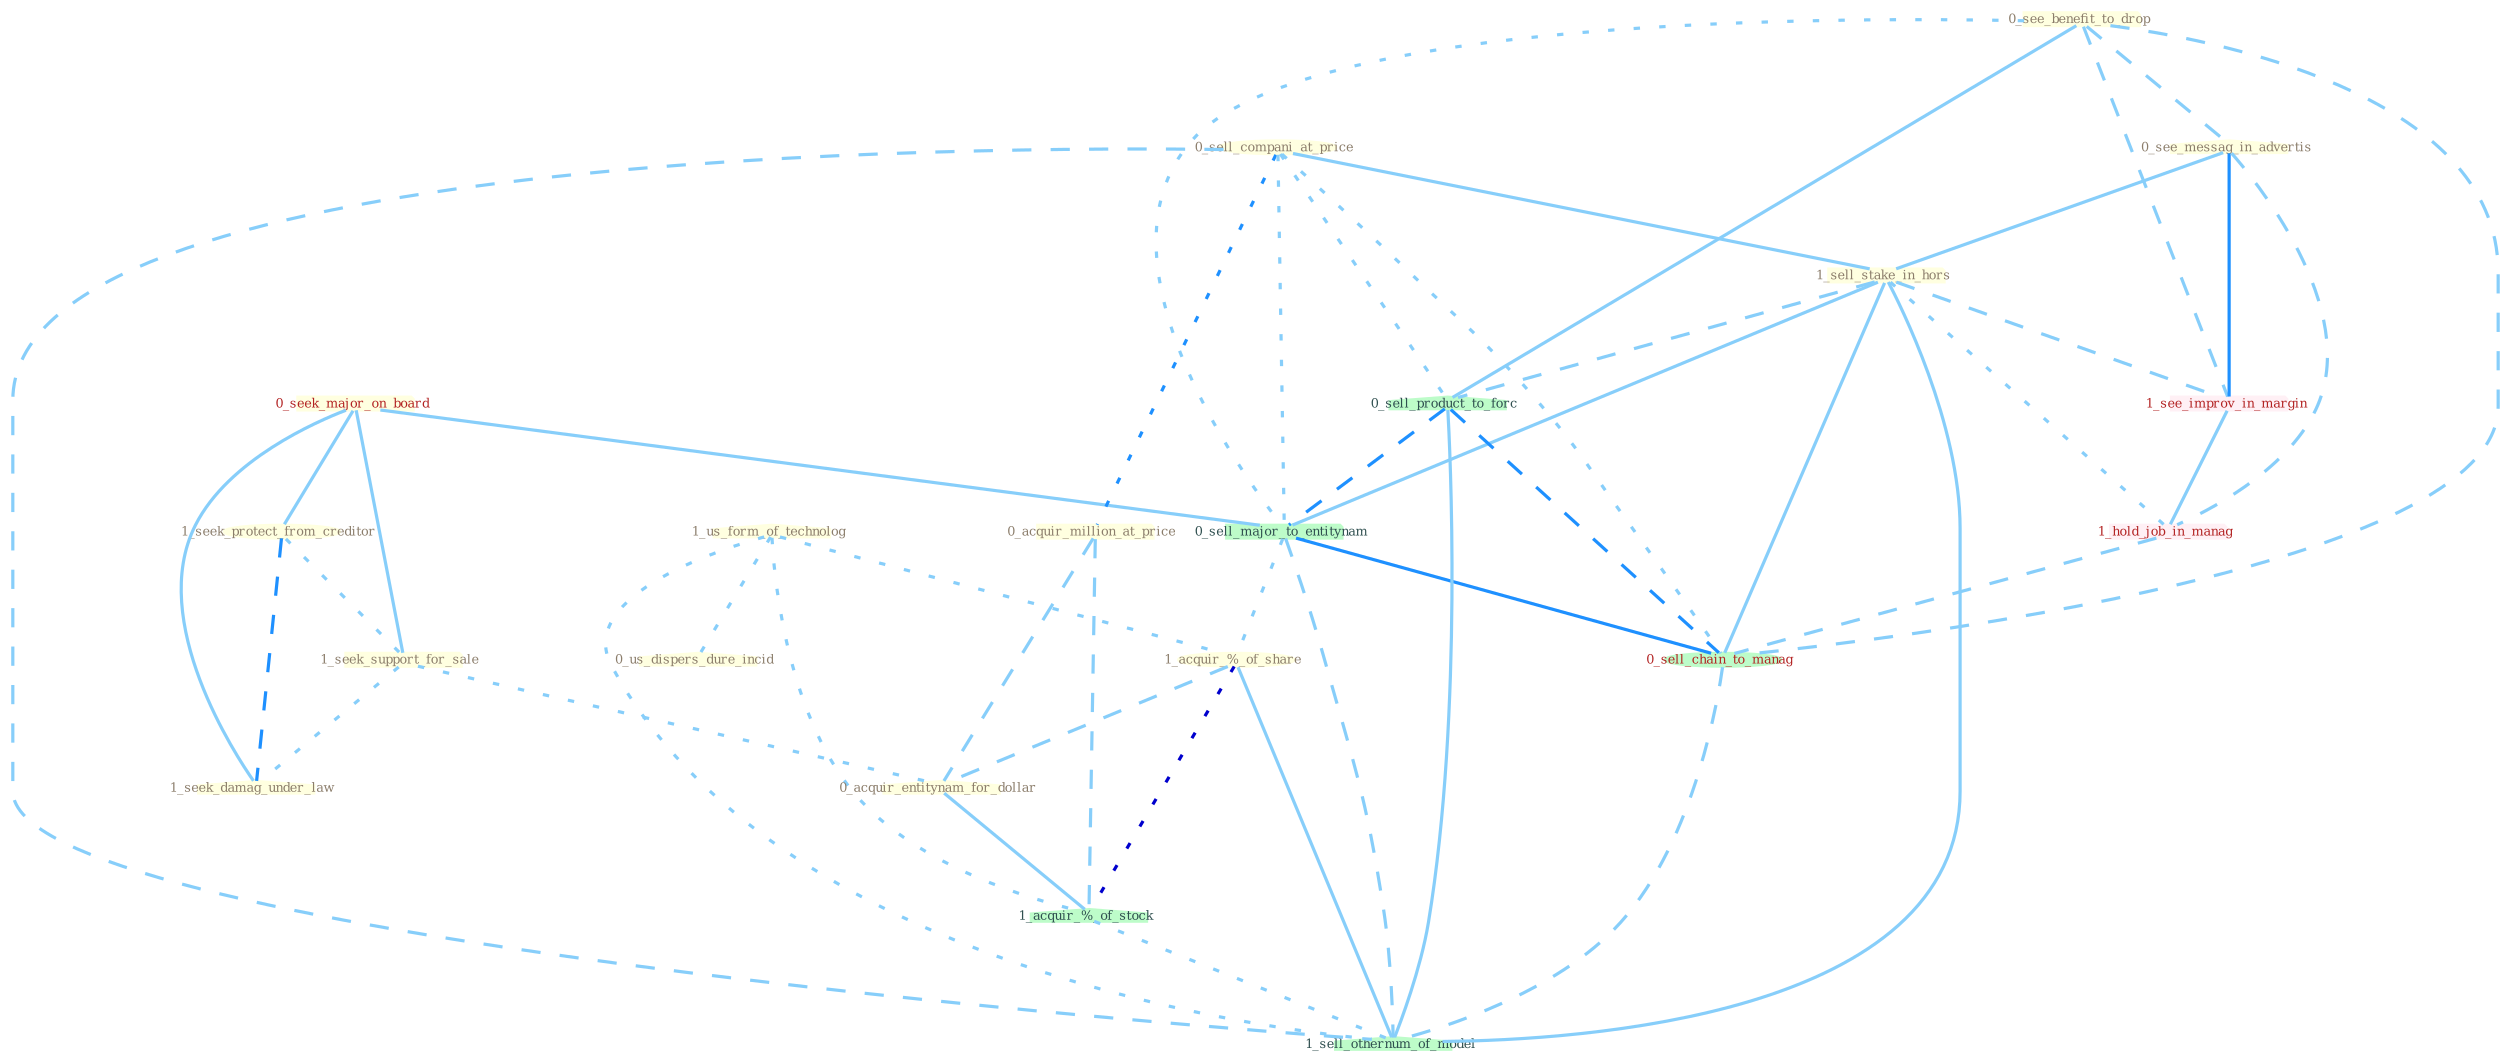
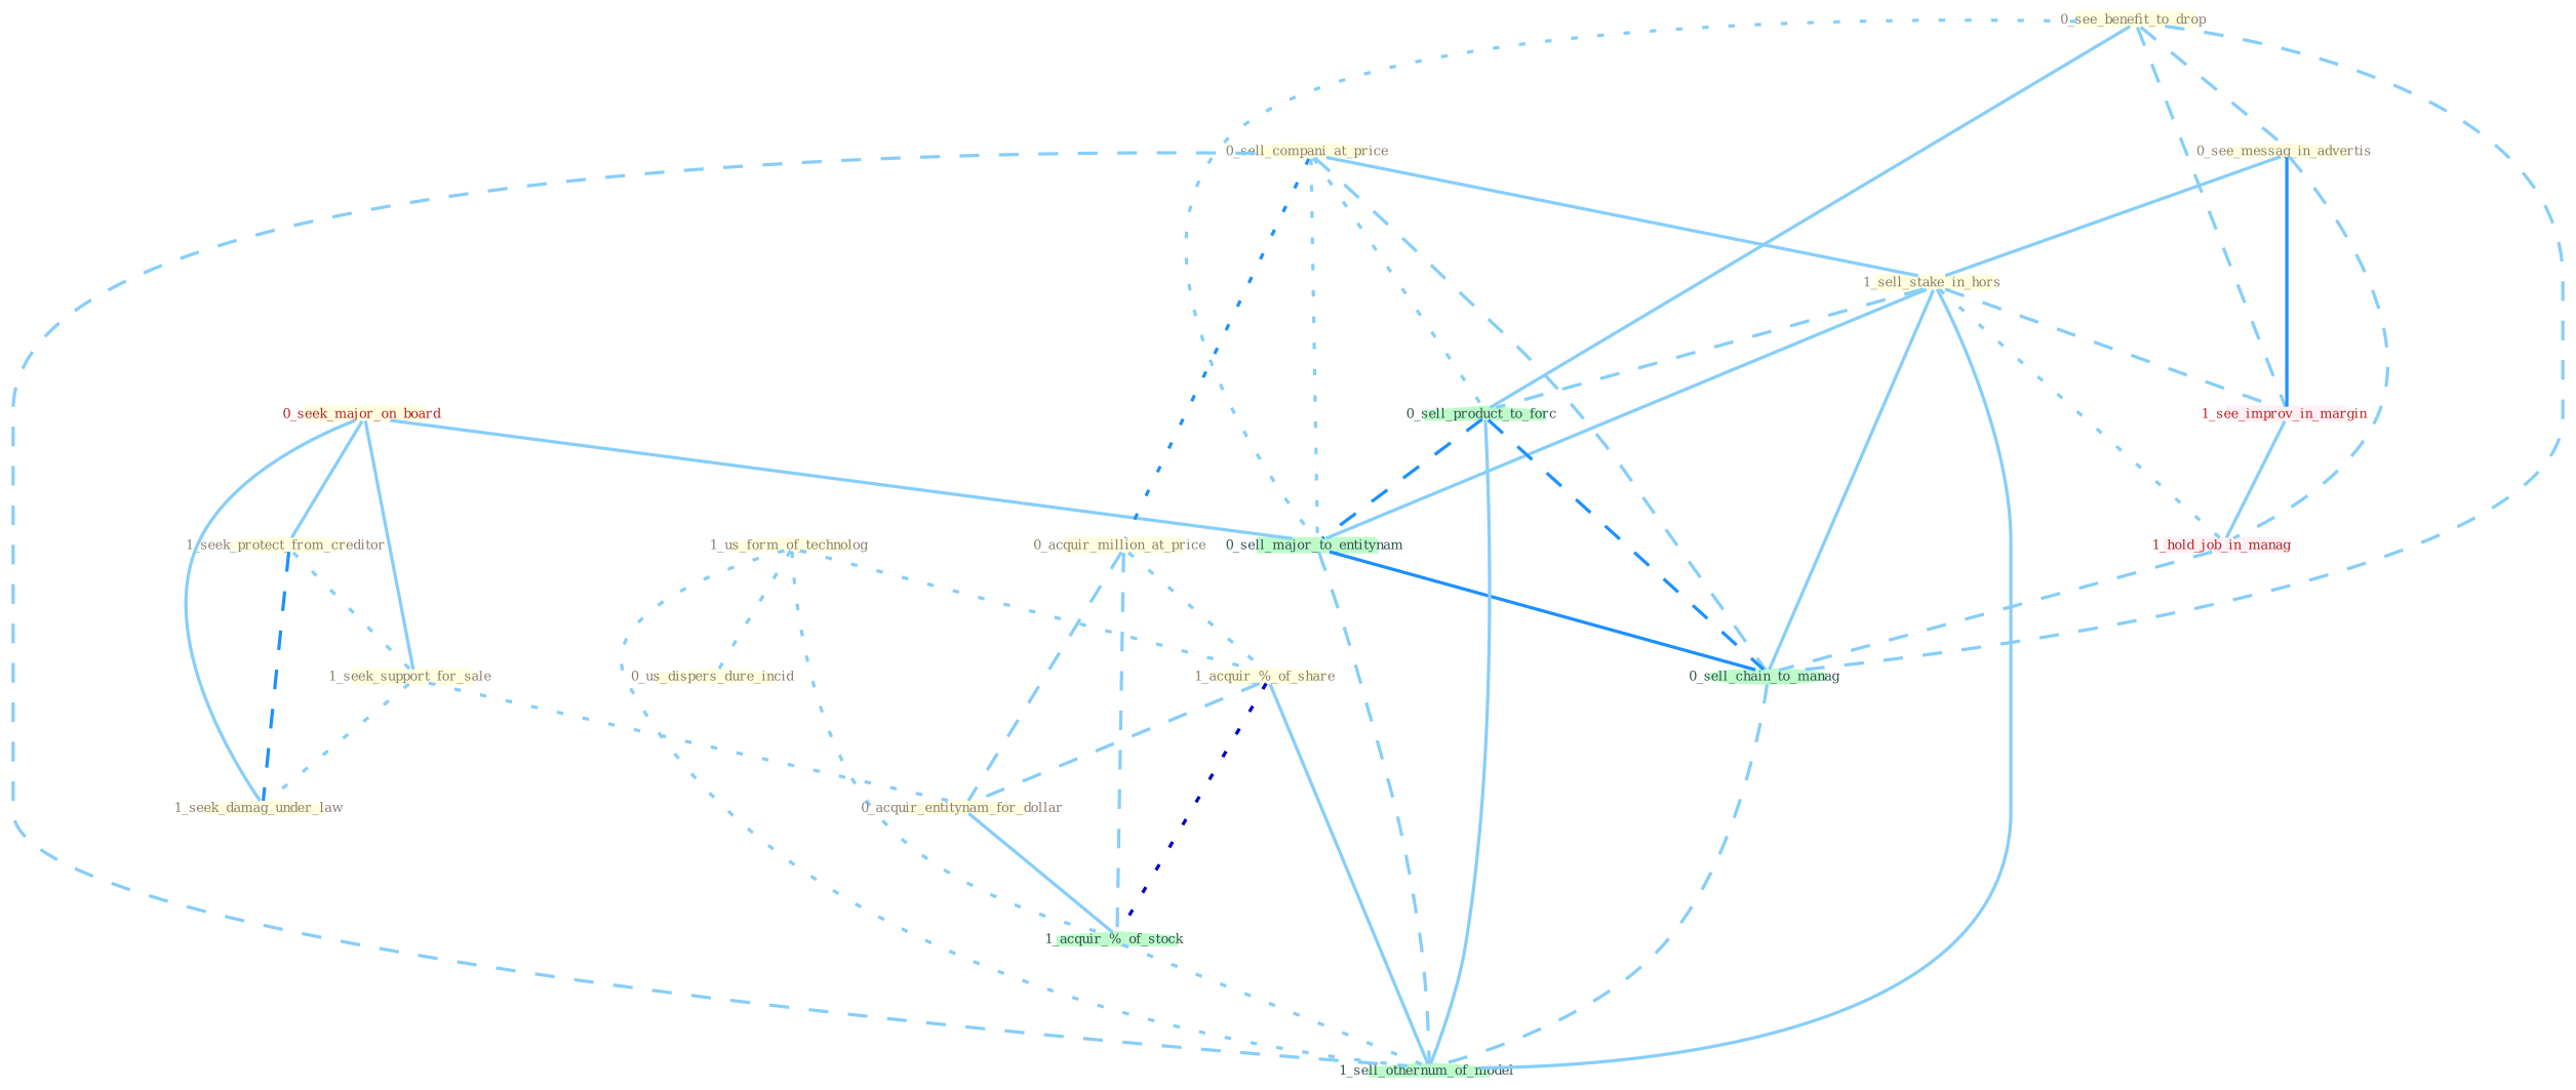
  graph {
    node [color="#ffffe0" fixedsize=true fontcolor="#8b7d6b" fontsize=4 shape=note style=filled]
    edge [color="#87cefa" style=solid w=1]
    "0_seek_major_on_board " [fontcolor="#b22222" height=.06 width=.5]
    "0_see_benefit_to_drop " [height=.06 width=.5]
    "0_see_messag_in_advertis " [height=.06 shape=house width=.5]
    "1_us_form_of_technolog " [height=.06 shape=house width=.5]
    "0_sell_compani_at_price " [height=.06 shape=ellipse width=.5]
    "1_seek_protect_from_creditor " [height=.06 shape=ellipse width=.5]
    "1_seek_support_for_sale " [height=.06 width=.5]
    "0_acquir_million_at_price " [height=.06 width=.5]
    "1_seek_damag_under_law " [height=.06 shape=house width=.5]
    "1_acquir_%_of_share " [height=.06 shape=ellipse width=.5]
    "1_sell_stake_in_hors " [height=.06 width=.5]
    "0_us_dispers_dure_incid " [height=.06 shape=house width=.5]
    "0_acquir_entitynam_for_dollar " [height=.06 shape=house width=.5]
    "1_see_improv_in_margin " [color="#fff0f5" fontcolor="#b22222" height=.06 width=.5]
    "1_hold_job_in_manag " [color="#fff0f5" fontcolor="#b22222" height=.06 width=.5]
    "0_sell_major_to_entitynam " [color="#BDFCC9" fontcolor="#2f4f4f" height=.06 width=.5]
    "0_sell_product_to_forc " [color="#BDFCC9" fontcolor="#2f4f4f" height=.06 shape=house width=.5]
-   "0_sell_chain_to_manag " [color="#BDFCC9" fontcolor="#b22222" height=.06 shape=ellipse width=.5]
+   "0_sell_chain_to_manag " [color="#BDFCC9" fontcolor="#2f4f4f" height=.06 shape=ellipse width=.5]
    "1_acquir_%_of_stock " [color="#BDFCC9" fontcolor="#2f4f4f" height=.06 shape=house width=.5]
    "1_sell_othernum_of_model " [color="#BDFCC9" fontcolor="#2f4f4f" height=.06 shape=house width=.5]
    subgraph sub_1 {
      "0_seek_major_on_board "
      "0_see_benefit_to_drop "
      "0_see_messag_in_advertis "
      "1_us_form_of_technolog "
      "0_sell_compani_at_price "
      "1_seek_protect_from_creditor "
      "1_seek_support_for_sale "
      "0_acquir_million_at_price "
      "1_seek_damag_under_law "
      "1_acquir_%_of_share "
      "1_sell_stake_in_hors "
      "0_us_dispers_dure_incid "
      "0_acquir_entitynam_for_dollar "
    }
    subgraph sub_2 {
      "1_see_improv_in_margin "
      "1_hold_job_in_manag "
    }
    "0_seek_major_on_board " -- "1_seek_protect_from_creditor "
    "0_seek_major_on_board " -- "1_seek_support_for_sale "
    "0_seek_major_on_board " -- "1_seek_damag_under_law "
    "0_seek_major_on_board " -- "0_sell_major_to_entitynam "
    "0_see_benefit_to_drop " -- "0_see_messag_in_advertis " [style=dashed]
    "0_see_benefit_to_drop " -- "1_see_improv_in_margin " [style=dashed]
    "0_see_benefit_to_drop " -- "0_sell_major_to_entitynam " [style=dotted]
    "0_see_benefit_to_drop " -- "0_sell_product_to_forc "
    "0_see_benefit_to_drop " -- "0_sell_chain_to_manag " [style=dashed]
    "0_see_messag_in_advertis " -- "1_sell_stake_in_hors "
    "0_see_messag_in_advertis " -- "1_see_improv_in_margin " [color="#1e90ff" w=2]
    "0_see_messag_in_advertis " -- "1_hold_job_in_manag " [style=dashed]
    "1_us_form_of_technolog " -- "1_acquir_%_of_share " [style=dotted]
    "1_us_form_of_technolog " -- "0_us_dispers_dure_incid " [style=dotted]
    "1_us_form_of_technolog " -- "1_acquir_%_of_stock " [style=dotted]
    "1_us_form_of_technolog " -- "1_sell_othernum_of_model " [style=dotted]
    "0_sell_compani_at_price " -- "0_acquir_million_at_price " [color="#1e90ff" style=dotted w=2]
    "0_sell_compani_at_price " -- "1_sell_stake_in_hors "
    "0_sell_compani_at_price " -- "0_sell_major_to_entitynam " [style=dotted]
    "0_sell_compani_at_price " -- "0_sell_product_to_forc " [style=dotted]
-   "0_sell_compani_at_price " -- "0_sell_chain_to_manag " [style=dotted]
+   "0_sell_compani_at_price " -- "0_sell_chain_to_manag " [style=dashed]
    "0_sell_compani_at_price " -- "1_sell_othernum_of_model " [style=dashed]
    "1_seek_protect_from_creditor " -- "1_seek_support_for_sale " [style=dotted]
    "1_seek_protect_from_creditor " -- "1_seek_damag_under_law " [color="#1e90ff" style=dashed]
    "1_seek_support_for_sale " -- "1_seek_damag_under_law " [style=dotted]
    "1_seek_support_for_sale " -- "0_acquir_entitynam_for_dollar " [style=dotted]
-   "0_sell_major_to_entitynam " -- "1_acquir_%_of_share " [style=dotted]
+   "0_acquir_million_at_price " -- "1_acquir_%_of_share " [style=dotted]
    "0_acquir_million_at_price " -- "0_acquir_entitynam_for_dollar " [style=dashed]
    "0_acquir_million_at_price " -- "1_acquir_%_of_stock " [style=dashed]
    "1_acquir_%_of_share " -- "0_acquir_entitynam_for_dollar " [style=dashed]
    "1_acquir_%_of_share " -- "1_acquir_%_of_stock " [color="#0000cd" style=dotted w=3]
    "1_acquir_%_of_share " -- "1_sell_othernum_of_model "
    "1_sell_stake_in_hors " -- "1_see_improv_in_margin " [style=dashed]
    "1_sell_stake_in_hors " -- "1_hold_job_in_manag " [style=dotted]
    "1_sell_stake_in_hors " -- "0_sell_major_to_entitynam "
    "1_sell_stake_in_hors " -- "0_sell_product_to_forc " [style=dashed]
    "1_sell_stake_in_hors " -- "0_sell_chain_to_manag "
    "1_sell_stake_in_hors " -- "1_sell_othernum_of_model "
    "0_acquir_entitynam_for_dollar " -- "1_acquir_%_of_stock "
    "1_see_improv_in_margin " -- "1_hold_job_in_manag "
    "1_hold_job_in_manag " -- "0_sell_chain_to_manag " [style=dashed]
    "0_sell_major_to_entitynam " -- "0_sell_chain_to_manag " [color="#1e90ff" w=2]
    "0_sell_major_to_entitynam " -- "1_sell_othernum_of_model " [style=dashed]
    "0_sell_product_to_forc " -- "0_sell_major_to_entitynam " [color="#1e90ff" style=dashed w=2]
    "0_sell_product_to_forc " -- "0_sell_chain_to_manag " [color="#1e90ff" style=dashed w=2]
    "0_sell_product_to_forc " -- "1_sell_othernum_of_model "
    "0_sell_chain_to_manag " -- "1_sell_othernum_of_model " [style=dashed]
    "1_acquir_%_of_stock " -- "1_sell_othernum_of_model " [style=dotted]
  }
